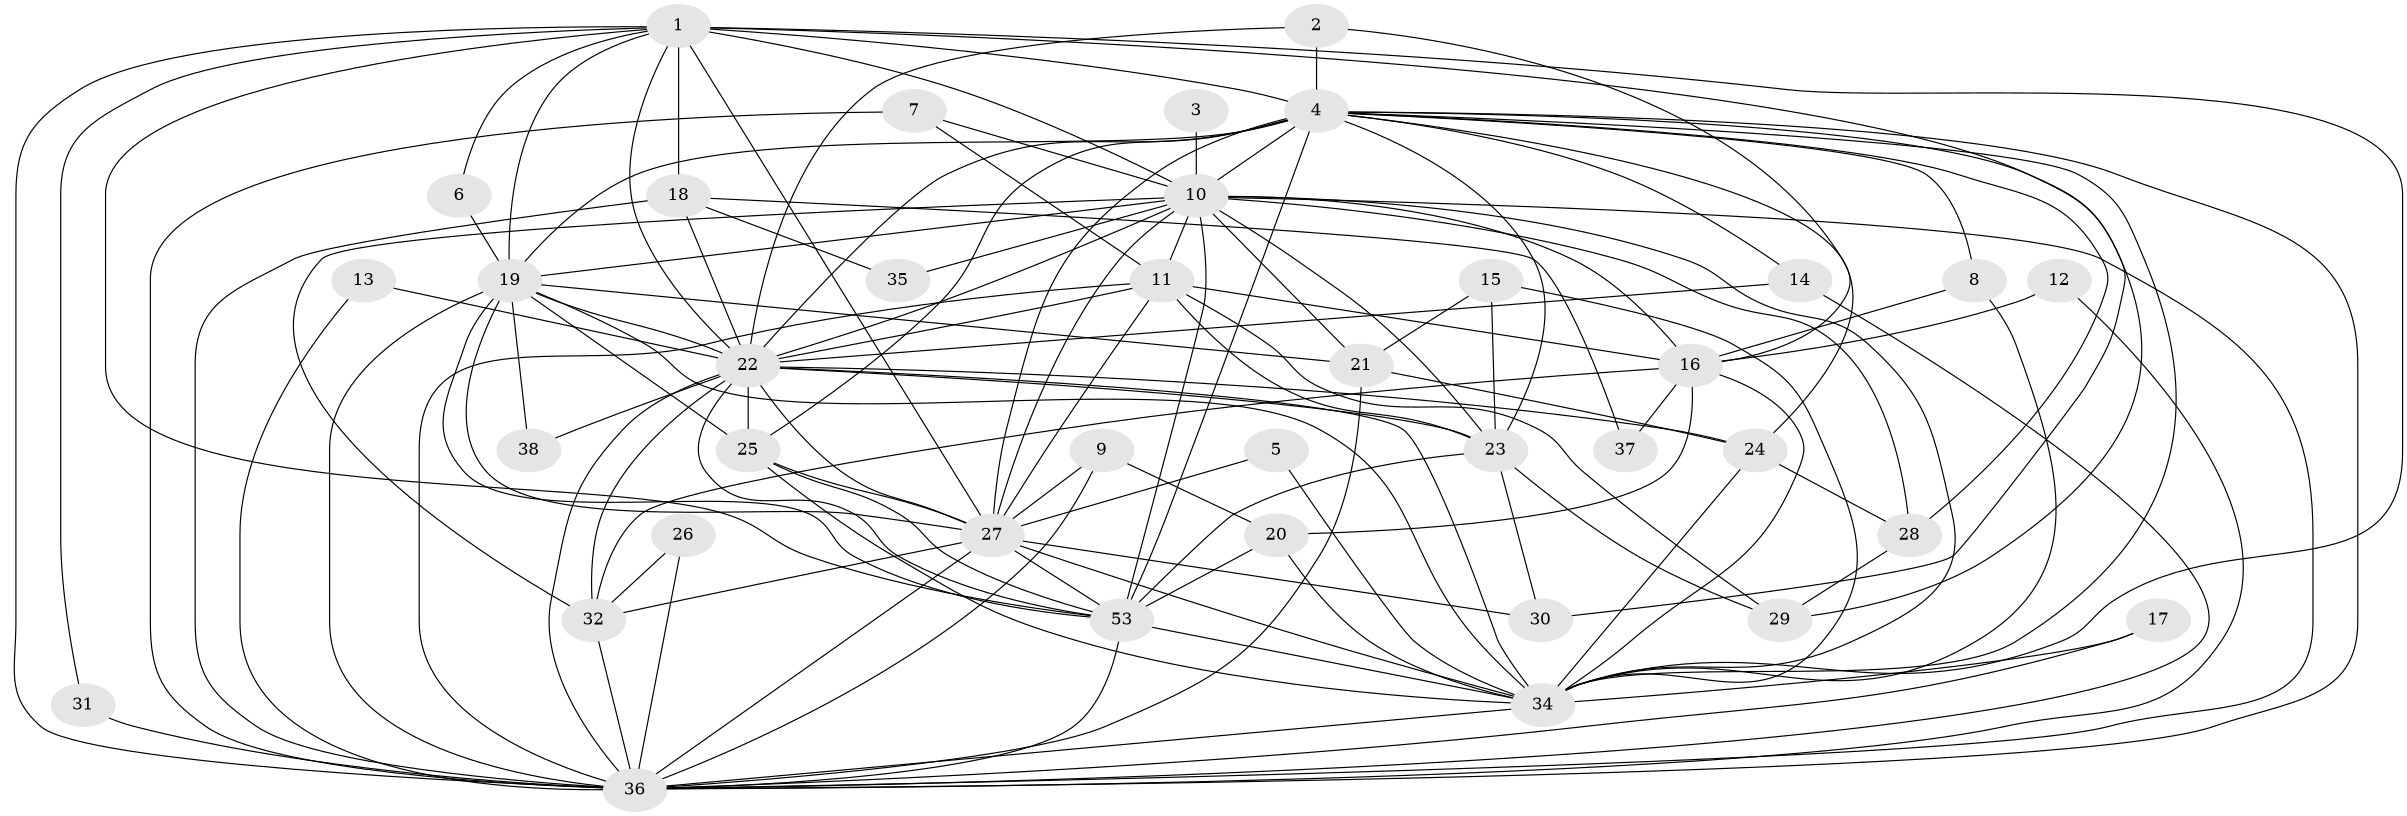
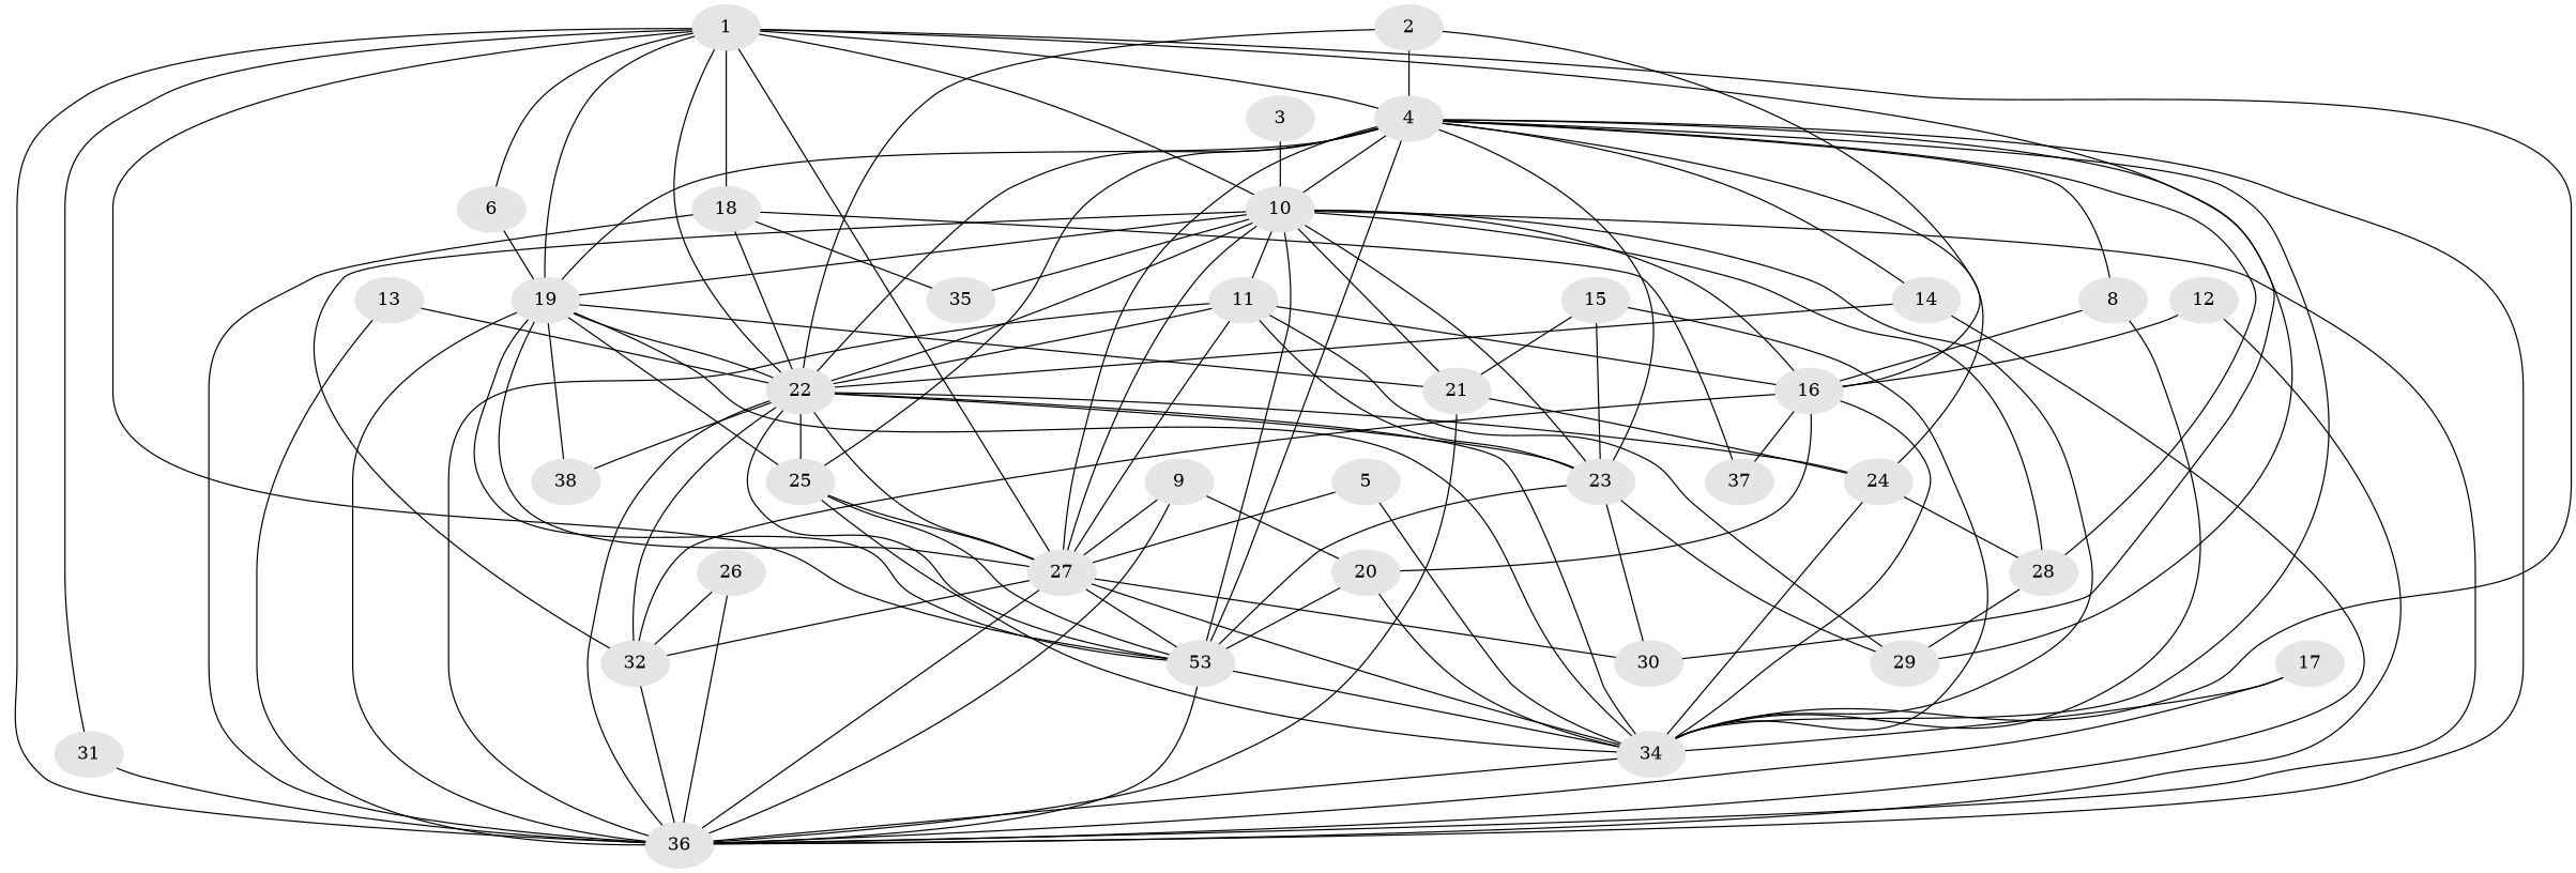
  graph {
    node [color=gray90 style=filled]
    edge [weight=1.0]
    1
    4
    6
    10
    18
    19
    22
    27
    30
    31
    n11 [label=53]
    34
    36
    8
    14
    23
    24
    25
    28
    29
    16
    11
    21
    32
    35
    37
    38
    2
    20
    3
    5
-   7
    9
    12
    13
    15
    17
    26
    1 -- 4 [weight=3.0]
    1 -- 6
    1 -- 10 [weight=2.0]
    1 -- 18 [weight=2.0]
    1 -- 19 [weight=3.0]
    1 -- 22 [weight=2.0]
    1 -- 27 [weight=2.0]
    1 -- 30
    1 -- 31
    1 -- n11 [weight=2.0]
    1 -- 34 [weight=2.0]
    1 -- 36 [weight=2.0]
    4 -- 10
    4 -- 19
    4 -- 22
    4 -- 27
    4 -- n11
    4 -- 34
    4 -- 36
    4 -- 8
    4 -- 14
    4 -- 23
    4 -- 24
    4 -- 25
    4 -- 28
    4 -- 29
    6 -- 19
    10 -- 19
    10 -- 22
    10 -- 27
    10 -- n11
    10 -- 34
    10 -- 36
    10 -- 23 [weight=2.0]
    10 -- 28
    10 -- 16
    10 -- 11
    10 -- 21
    10 -- 32
    10 -- 35
    18 -- 22
    18 -- 36
    18 -- 35
    18 -- 37
    19 -- 22
    19 -- 27
    19 -- n11
    19 -- 34
    19 -- 36
    19 -- 25
    19 -- 21
    19 -- 38
    22 -- 27
    22 -- n11
    22 -- 34
    22 -- 36
    22 -- 23
    22 -- 24
    22 -- 25
    22 -- 32
    22 -- 38
    27 -- 30
    27 -- n11
    27 -- 34
    27 -- 36
    27 -- 32
    31 -- 36
    n11 -- 34
    n11 -- 36
    34 -- 36
    8 -- 34
    8 -- 16
    14 -- 22
    14 -- 36
    23 -- 30
    23 -- n11
    23 -- 29
    24 -- 34
    24 -- 28
    25 -- 27
    25 -- n11
    25 -- 34
    28 -- 29
    16 -- 34
    16 -- 32
    16 -- 37
    16 -- 20
    11 -- 22
    11 -- 27
    11 -- 36
    11 -- 23
    11 -- 29
    11 -- 16
    21 -- 36
    21 -- 24
    32 -- 36
    2 -- 4
    2 -- 22
    2 -- 16
    20 -- n11
    20 -- 34 [weight=2.0]
    3 -- 10
    5 -- 27
    5 -- 34
-   7 -- 10
-   7 -- 36 [weight=2.0]
-   7 -- 11
    9 -- 27 [weight=2.0]
    9 -- 36
    9 -- 20
    12 -- 36
    12 -- 16
    13 -- 22
    13 -- 36
    15 -- 34
    15 -- 23
    15 -- 21
    17 -- 34
    17 -- 36
    26 -- 36
    26 -- 32
  }
